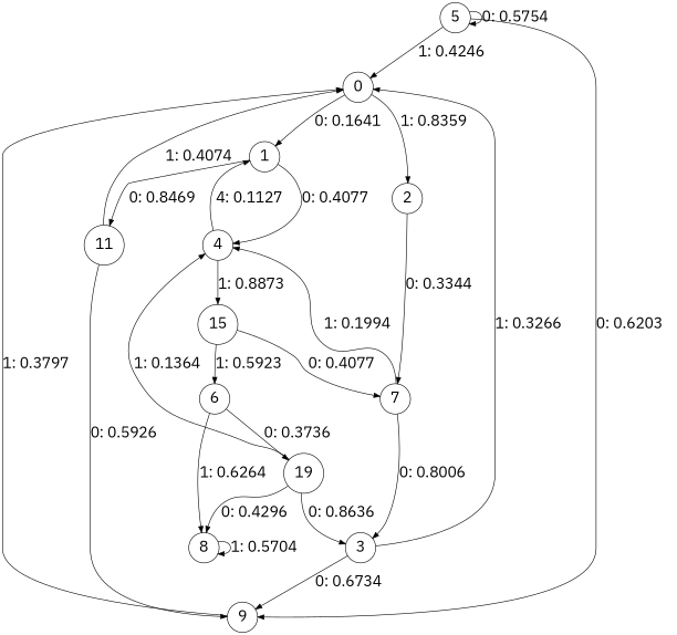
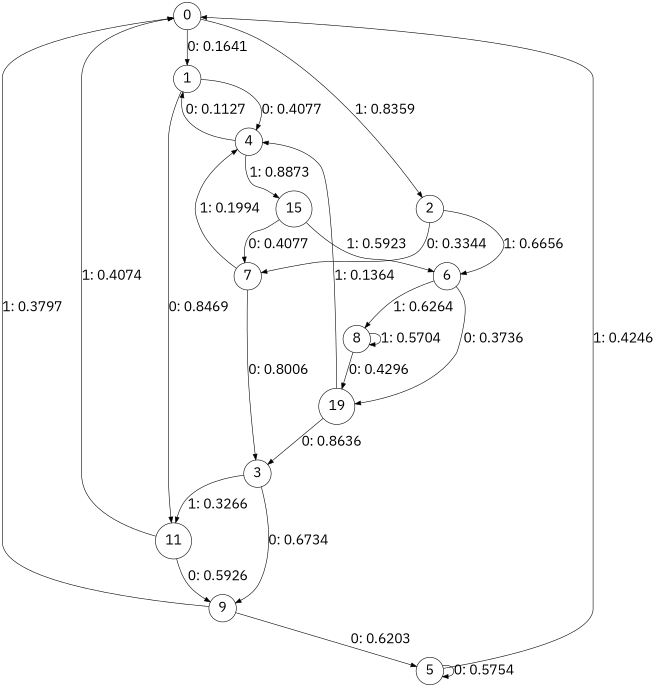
  digraph {
    fontname="IBM Plex Sans"
    node [fontname="IBM Plex Sans" fontsize=24 shape=circle]
    edge [fontname="IBM Plex Sans" fontsize=24]
    0
    1
    2
    11
    4
    7
    6
    9
    n9 [label=15]
    3
    n11 [label=19]
    8
    5
    0 -> 1 [label="0: 0.1641   "]
    0 -> 2 [label="1: 0.8359   "]
    1 -> 11 [label="0: 0.8469   "]
    1 -> 4 [label="0: 0.4077   "]
    2 -> 7 [label="0: 0.3344   "]
+   2 -> 6 [label="1: 0.6656   "]
    11 -> 0 [label="1: 0.4074   "]
    11 -> 9 [label="0: 0.5926   "]
-   4 -> 1 [label="4: 0.1127   "]
+   4 -> 1 [label="0: 0.1127   "]
    4 -> n9 [label="1: 0.8873   "]
    7 -> 4 [label="1: 0.1994   "]
    7 -> 3 [label="0: 0.8006   "]
    6 -> n11 [label="0: 0.3736   "]
    6 -> 8 [label="1: 0.6264   "]
    9 -> 0 [label="1: 0.3797   "]
-   5 -> 9 [label="0: 0.6203   "]
+   9 -> 5 [label="0: 0.6203   "]
    n9 -> 7 [label="0: 0.4077   "]
    n9 -> 6 [label="1: 0.5923   "]
-   3 -> 0 [label="1: 0.3266   "]
+   3 -> 11 [label="1: 0.3266   "]
    3 -> 9 [label="0: 0.6734   "]
    n11 -> 4 [label="1: 0.1364   "]
    n11 -> 3 [label="0: 0.8636   "]
-   n11 -> 8 [label="0: 0.4296   "]
+   8 -> n11 [label="0: 0.4296   "]
    8 -> 8 [label="1: 0.5704   "]
    5 -> 0 [label="1: 0.4246   "]
    5 -> 5 [label="0: 0.5754   "]
  }
